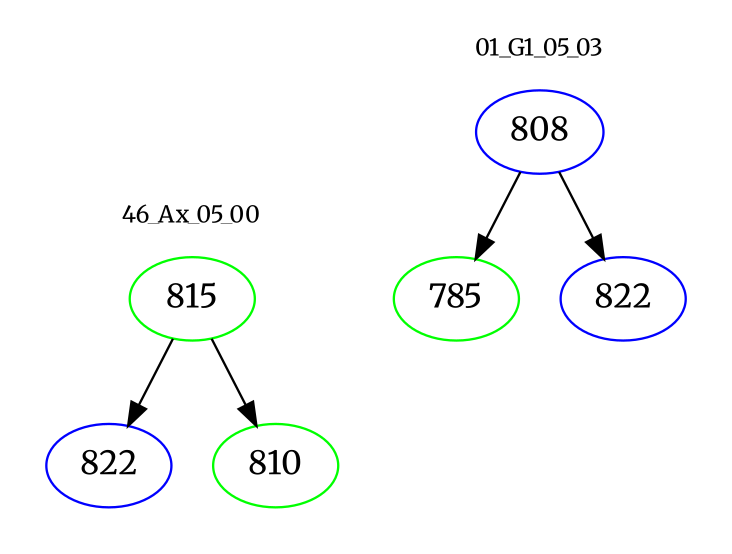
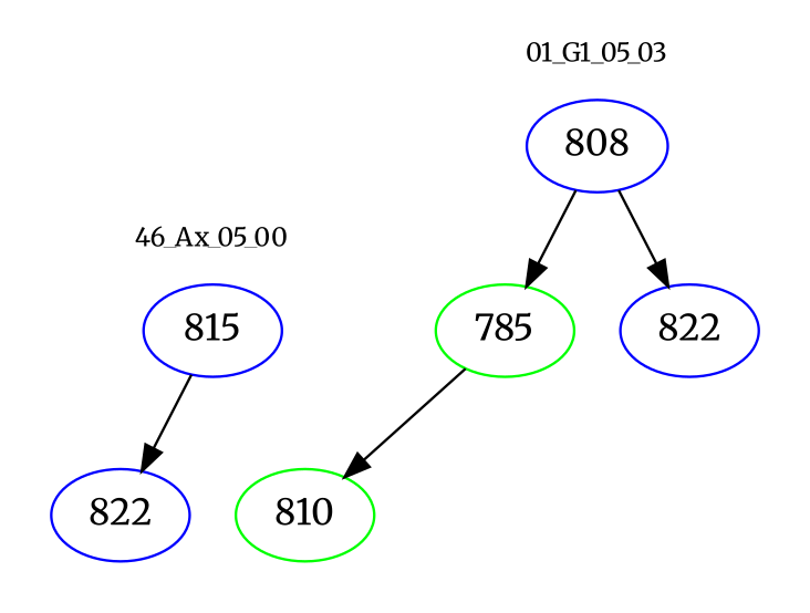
  digraph {
    fontname=Merriweather
    node [color=blue fontname=Merriweather]
    edge [color=black fontname=Merriweather]
-   n1 [color=green label=815]
+   n1 [label=815]
    n2 [color=green label=810]
    n3 [label=822]
    n4 [label=808]
    n5 [color=green label=785]
    n6 [label=822]
    subgraph cluster_1 {
      color=white
      fontsize=10
      label="46_Ax_05_00"
      n1
      n2
      n3
    }
    subgraph cluster_2 {
      color=white
      fontsize=10
      label="01_G1_05_03"
      n4
      n5
      n6
    }
-   n1 -> n2
+   n5 -> n2
    n1 -> n3
    n4 -> n5
    n4 -> n6
  }
